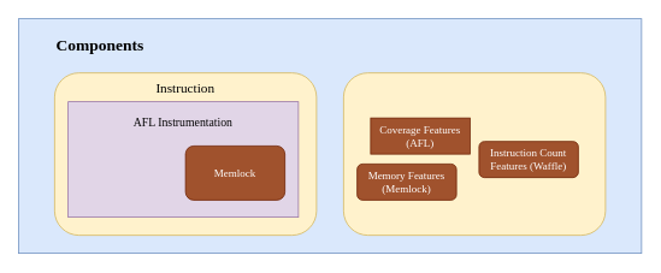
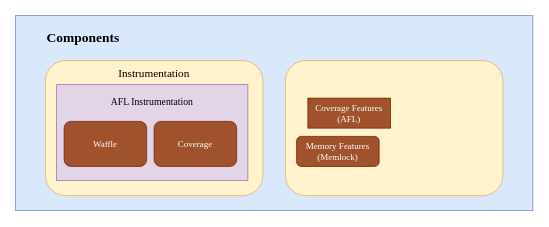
  <mxCell id="0" />
  <mxCell id="1" parent="0" />
  <mxCell id="2" value="" style="rounded=0;whiteSpace=wrap;html=1;fontFamily=Georgia;fillColor=#dae8fc;strokeColor=#6c8ebf;" vertex="1" parent="1"><mxGeometry x="20" y="20" width="690" height="260" as="geometry" /></mxCell>
  <mxCell id="3" value="&lt;font size=&quot;1&quot;&gt;&lt;b style=&quot;font-size: 18px&quot;&gt;Components&lt;/b&gt;&lt;/font&gt;" style="text;html=1;resizable=0;points=[];autosize=1;align=left;verticalAlign=top;spacingTop=-4;fontFamily=Georgia;" vertex="1" parent="1"><mxGeometry x="60" y="37" width="130" height="20" as="geometry" /></mxCell>
  <mxCell id="4" value="" style="rounded=1;whiteSpace=wrap;html=1;fontFamily=Georgia;fillColor=#fff2cc;strokeColor=#d6b656;" vertex="1" parent="1"><mxGeometry x="60" y="80" width="290" height="180" as="geometry" /></mxCell>
  <mxCell id="5" value="" style="rounded=1;whiteSpace=wrap;html=1;fontFamily=Georgia;fillColor=#fff2cc;strokeColor=#d6b656;" vertex="1" parent="1"><mxGeometry x="380" y="80" width="290" height="180" as="geometry" /></mxCell>
- <mxCell id="6" value="&lt;font style=&quot;font-size: 15px&quot;&gt;Instruction&lt;/font&gt;" style="text;html=1;strokeColor=none;fillColor=none;align=center;verticalAlign=middle;whiteSpace=wrap;rounded=0;fontFamily=Georgia;" vertex="1" parent="1"><mxGeometry x="185" y="86" width="40" height="20" as="geometry" /></mxCell>
+ <mxCell id="6" value="&lt;font style=&quot;font-size: 15px&quot;&gt;Instrumentation&lt;/font&gt;" style="text;html=1;strokeColor=none;fillColor=none;align=center;verticalAlign=middle;whiteSpace=wrap;rounded=0;fontFamily=Georgia;" vertex="1" parent="1"><mxGeometry x="185" y="86" width="40" height="20" as="geometry" /></mxCell>
  <mxCell id="7" value="" style="rounded=0;whiteSpace=wrap;html=1;fontFamily=Georgia;fillColor=#e1d5e7;strokeColor=#9673a6;" vertex="1" parent="1"><mxGeometry x="75" y="112" width="255" height="128" as="geometry" /></mxCell>
  <mxCell id="8" value="&lt;font style=&quot;font-size: 13px&quot;&gt;AFL Instrumentation&lt;/font&gt;" style="text;html=1;strokeColor=none;fillColor=none;align=center;verticalAlign=middle;whiteSpace=wrap;rounded=0;fontFamily=Georgia;" vertex="1" parent="1"><mxGeometry x="115" y="123.5" width="175" height="20" as="geometry" /></mxCell>
- <mxCell id="9" value="Memlock" style="rounded=1;whiteSpace=wrap;html=1;fontFamily=Georgia;fillColor=#a0522d;strokeColor=#6D1F00;fontColor=#ffffff;" vertex="1" parent="1"><mxGeometry x="205" y="161" width="110" height="60" as="geometry" /></mxCell>
+ <mxCell id="9" value="Coverage" style="rounded=1;whiteSpace=wrap;html=1;fontFamily=Georgia;fillColor=#a0522d;strokeColor=#6D1F00;fontColor=#ffffff;" vertex="1" parent="1"><mxGeometry x="205" y="161" width="110" height="60" as="geometry" /></mxCell>
+ <mxCell id="10" value="Waffle" style="rounded=1;whiteSpace=wrap;html=1;fontFamily=Georgia;fillColor=#a0522d;strokeColor=#6D1F00;fontColor=#ffffff;" vertex="1" parent="1"><mxGeometry x="85" y="161" width="110" height="60" as="geometry" /></mxCell>
  <mxCell id="11" value="Coverage Features (AFL)" style="whiteSpace=wrap;html=1;fontFamily=Georgia;fillColor=#a0522d;strokeColor=#6D1F00;fontColor=#ffffff;rounded=0;" vertex="1" parent="1"><mxGeometry x="410" y="130" width="110" height="40" as="geometry" /></mxCell>
  <mxCell id="12" value="Memory Features&lt;br&gt;(Memlock)" style="rounded=1;whiteSpace=wrap;html=1;fontFamily=Georgia;fillColor=#a0522d;strokeColor=#6D1F00;fontColor=#ffffff;" vertex="1" parent="1"><mxGeometry x="395" y="181" width="110" height="40" as="geometry" /></mxCell>
- <mxCell id="13" value="Instruction Count Features (Waffle)" style="rounded=1;whiteSpace=wrap;html=1;fontFamily=Georgia;fillColor=#a0522d;strokeColor=#6D1F00;fontColor=#ffffff;" vertex="1" parent="1"><mxGeometry x="530" y="156" width="110" height="40" as="geometry" /></mxCell>
